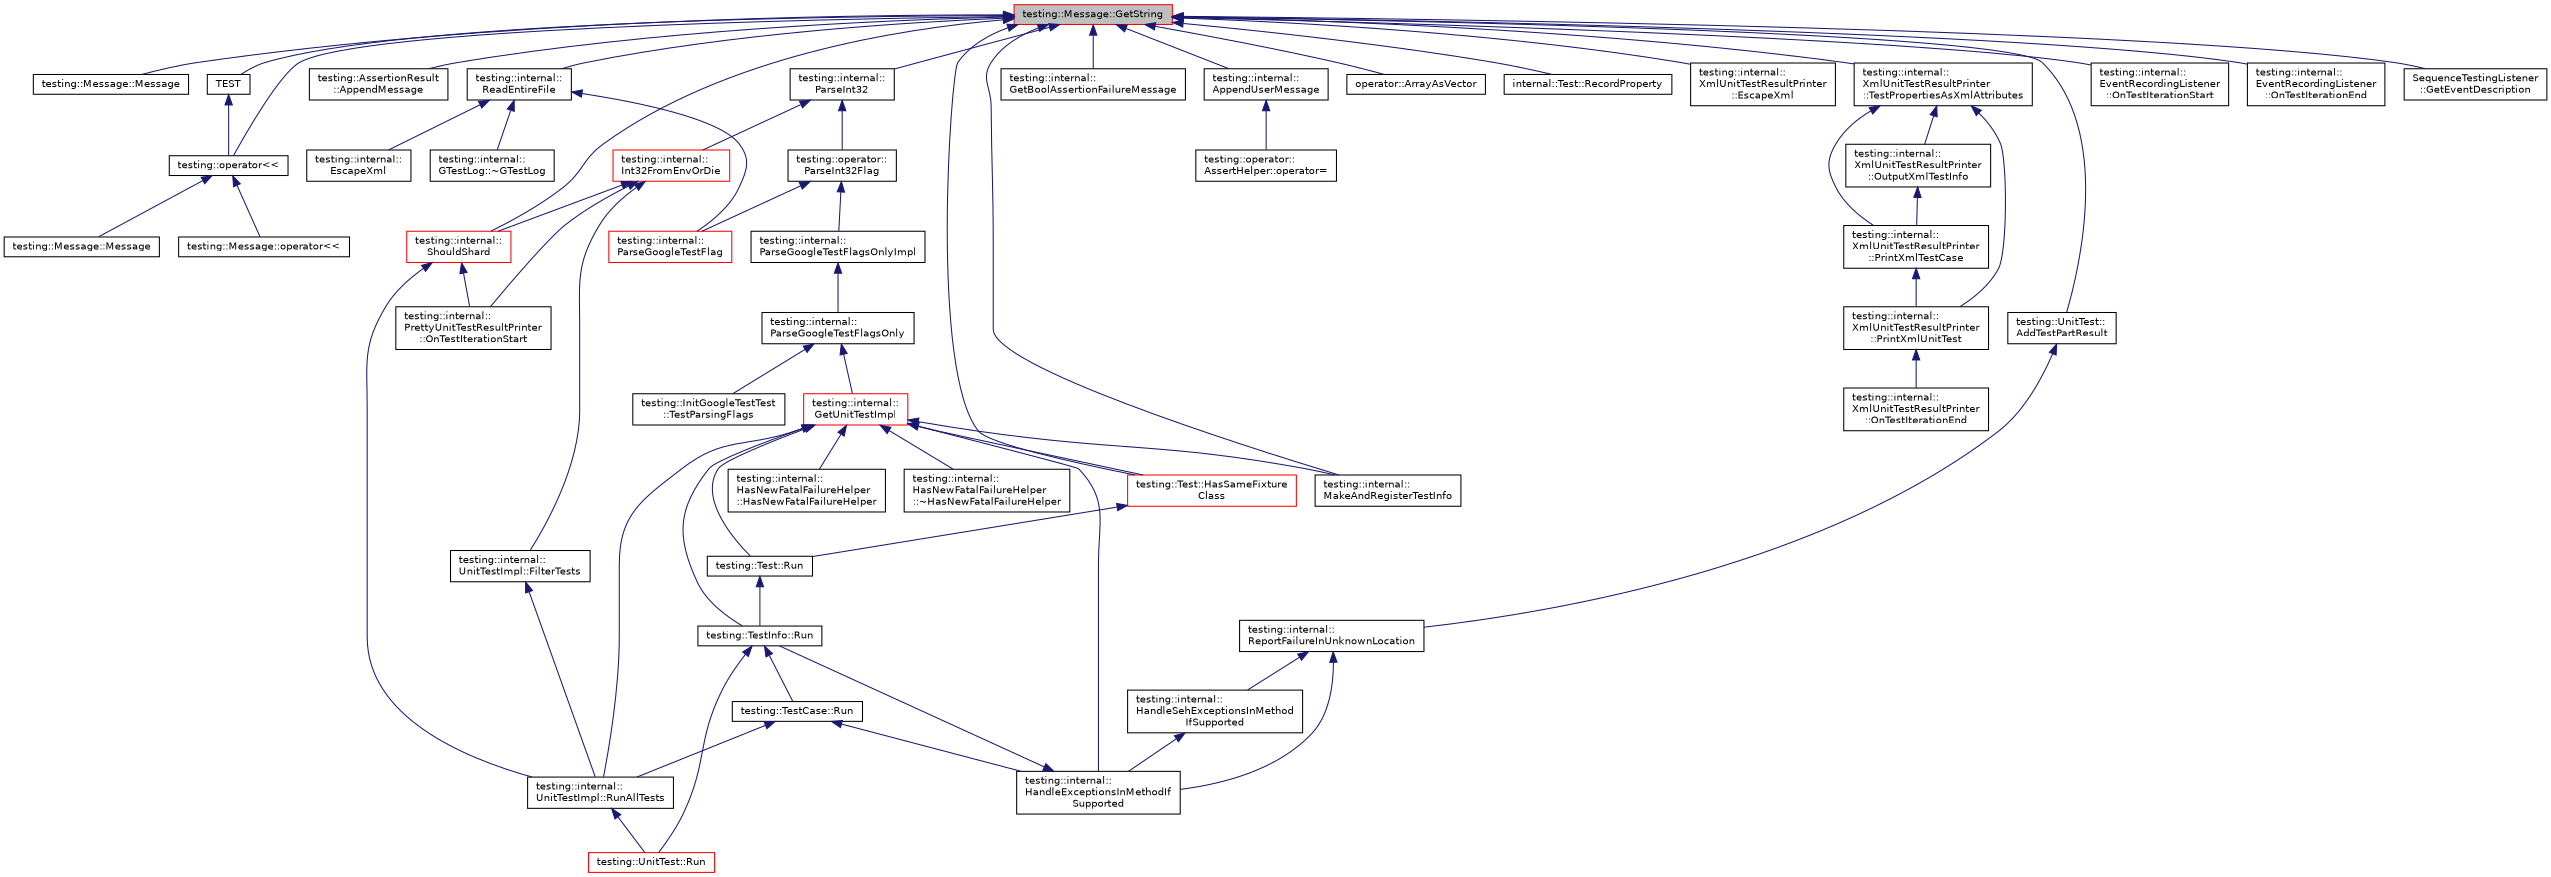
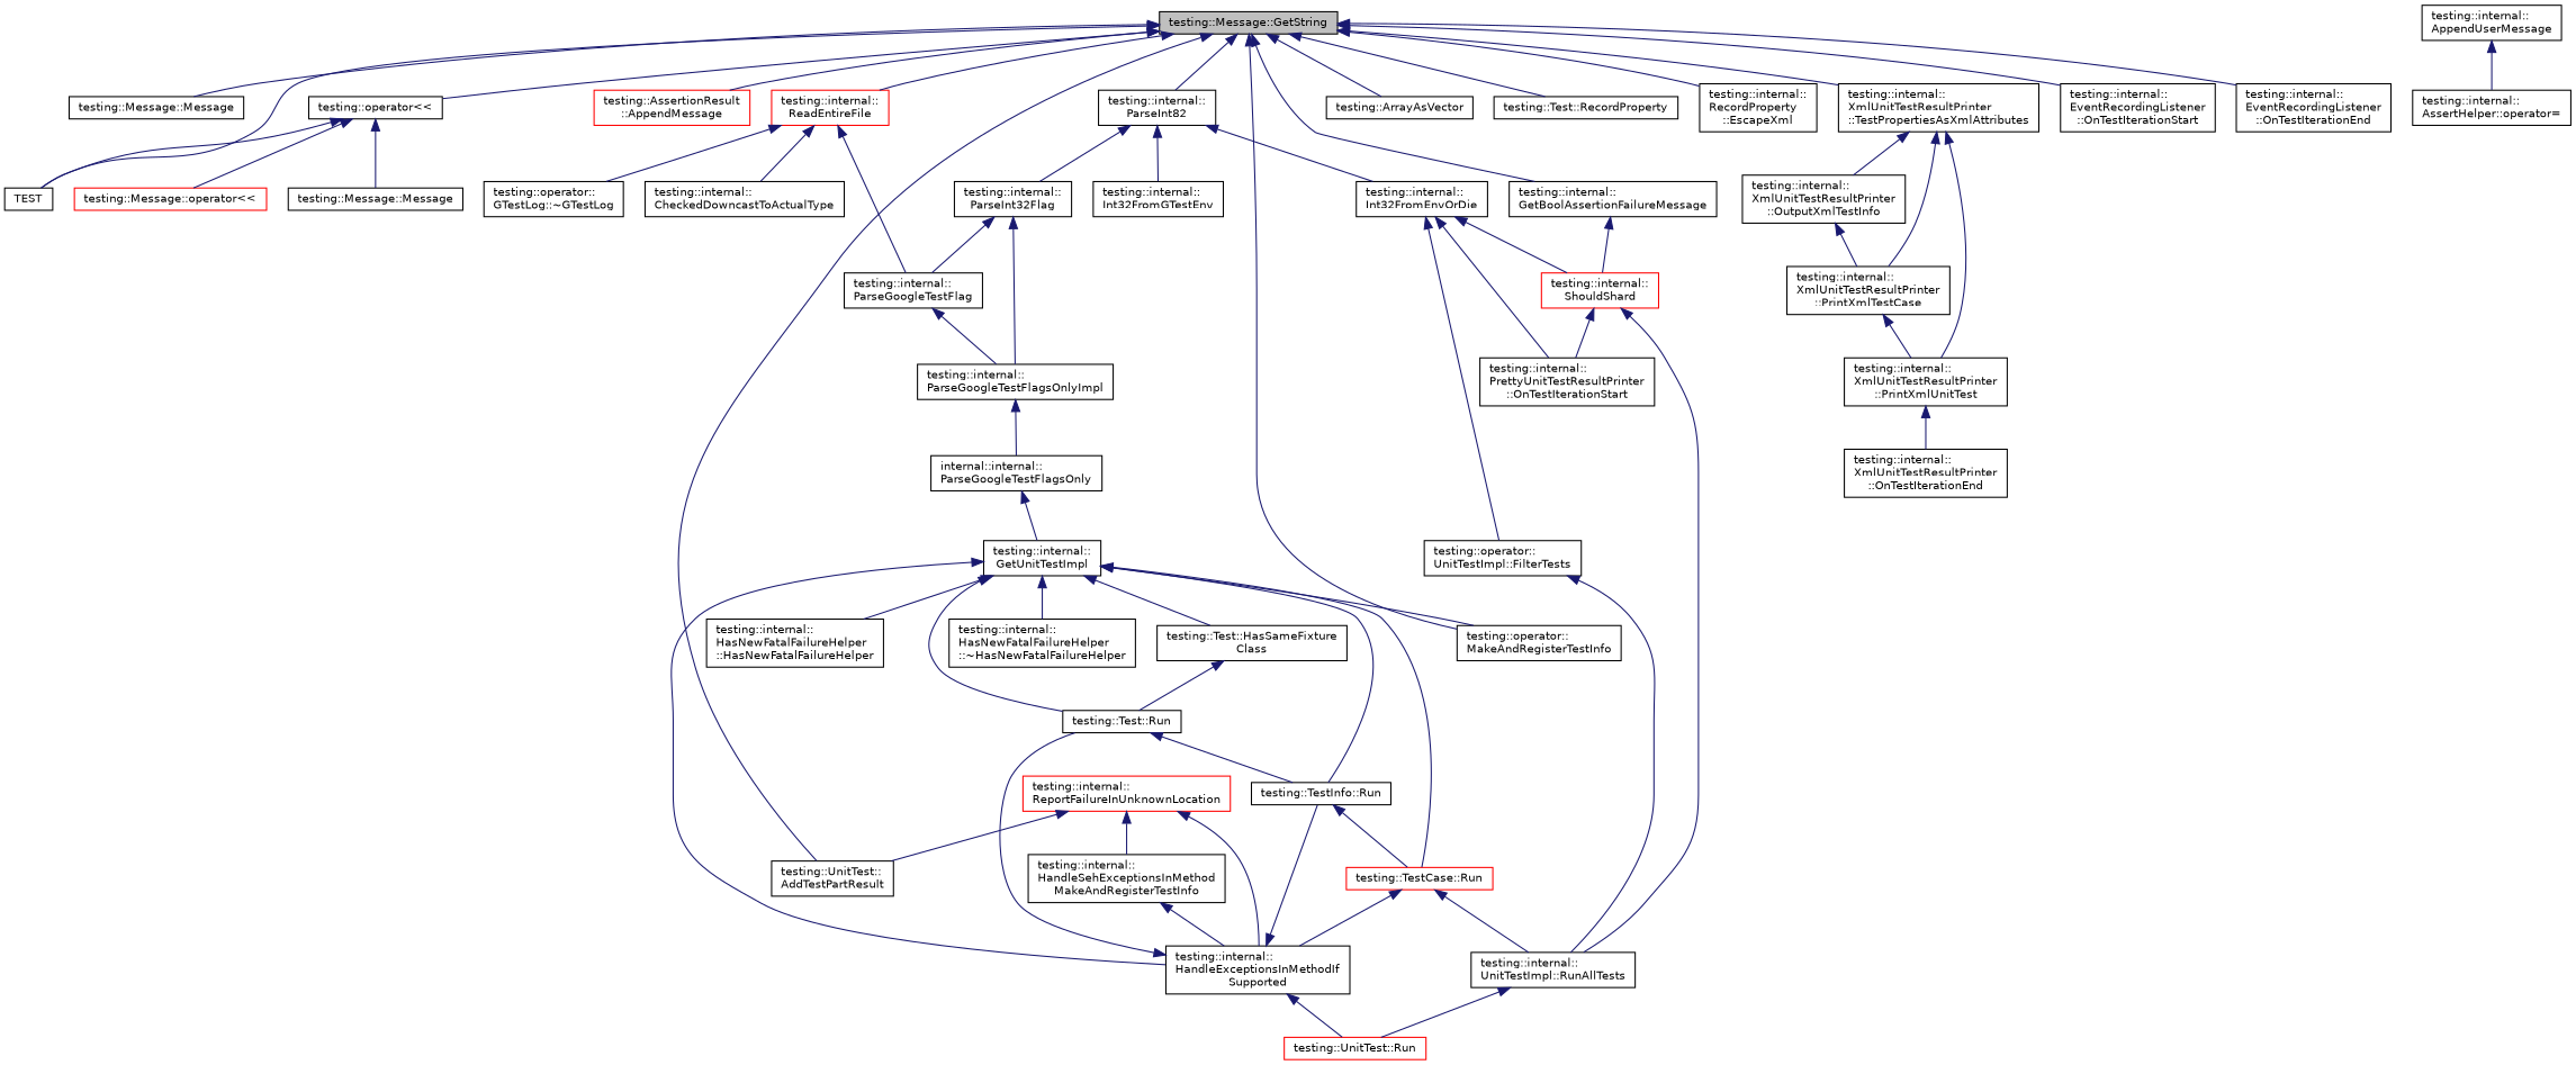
  digraph {
    rankdir=TB
    node [color=black fillcolor=white fontname=Helvetica fontsize=10 shape=record style=filled]
    edge [color=midnightblue dir=back fontname=Helvetica fontsize=10 labelfontname=Helvetica labelfontsize=10 style=solid]
-   n1 [color=red fillcolor=grey75 fontcolor=black height=0.2 label="testing::Message::GetString" width=0.4]
+   n1 [fillcolor=grey75 fontcolor=black height=0.2 label="testing::Message::GetString" width=0.4]
    n2 [height=0.2 label="testing::Message::Message" width=0.4]
    n3 [height=0.2 label="testing::operator\<\<" width=0.4]
    n4 [height=0.2 label=TEST width=0.4]
-   n5 [height=0.2 label="testing::AssertionResult\l::AppendMessage" width=0.4]
-   n6 [height=0.2 label="testing::internal::\lReadEntireFile" width=0.4]
-   n7 [color=red height=0.2 label="testing::Test::HasSameFixture\lClass" width=0.4]
-   n8 [height=0.2 label="testing::internal::\lMakeAndRegisterTestInfo" width=0.4]
-   n9 [height=0.2 label="testing::internal::\lParseInt32" width=0.4]
+   n5 [color=red height=0.2 label="testing::AssertionResult\l::AppendMessage" width=0.4]
+   n6 [color=red height=0.2 label="testing::internal::\lReadEntireFile" width=0.4]
+   n7 [height=0.2 label="testing::Test::HasSameFixture\lClass" width=0.4]
+   n8 [height=0.2 label="testing::operator::\lMakeAndRegisterTestInfo" width=0.4]
+   n9 [height=0.2 label="testing::internal::\lParseInt82" width=0.4]
    n10 [color=red height=0.2 label="testing::internal::\lShouldShard" width=0.4]
    n11 [height=0.2 label="testing::internal::\lGetBoolAssertionFailureMessage" width=0.4]
    n12 [height=0.2 label="testing::internal::\lAppendUserMessage" width=0.4]
-   n13 [height=0.2 label="operator::ArrayAsVector" width=0.4]
-   n14 [height=0.2 label="internal::Test::RecordProperty" width=0.4]
-   n15 [height=0.2 label="testing::internal::\lXmlUnitTestResultPrinter\l::EscapeXml" width=0.4]
+   n13 [height=0.2 label="testing::ArrayAsVector" width=0.4]
+   n14 [height=0.2 label="testing::Test::RecordProperty" width=0.4]
+   n15 [height=0.2 label="testing::internal::\lRecordProperty\l::EscapeXml" width=0.4]
    n16 [height=0.2 label="testing::internal::\lXmlUnitTestResultPrinter\l::TestPropertiesAsXmlAttributes" width=0.4]
    n17 [height=0.2 label="testing::UnitTest::\lAddTestPartResult" width=0.4]
    n18 [height=0.2 label="testing::internal::\lEventRecordingListener\l::OnTestIterationStart" width=0.4]
    n19 [height=0.2 label="testing::internal::\lEventRecordingListener\l::OnTestIterationEnd" width=0.4]
-   n20 [height=0.2 label="SequenceTestingListener\l::GetEventDescription" width=0.4]
    n21 [height=0.2 label="testing::Message::Message" width=0.4]
-   n22 [height=0.2 label="testing::Message::operator\<\<" width=0.4]
-   n23 [height=0.2 label="testing::internal::\lEscapeXml" width=0.4]
-   n24 [height=0.2 label="testing::internal::\lGTestLog::~GTestLog" width=0.4]
-   n25 [color=red height=0.2 label="testing::internal::\lParseGoogleTestFlag" width=0.4]
+   n22 [color=red height=0.2 label="testing::Message::operator\<\<" width=0.4]
+   n23 [height=0.2 label="testing::internal::\lCheckedDowncastToActualType" width=0.4]
+   n24 [height=0.2 label="testing::operator::\lGTestLog::~GTestLog" width=0.4]
+   n25 [height=0.2 label="testing::internal::\lParseGoogleTestFlag" width=0.4]
    n26 [height=0.2 label="testing::Test::Run" width=0.4]
-   n28 [color=red height=0.2 label="testing::internal::\lInt32FromEnvOrDie" width=0.4]
-   n29 [height=0.2 label="testing::operator::\lParseInt32Flag" width=0.4]
+   n27 [height=0.2 label="testing::internal::\lInt32FromGTestEnv" width=0.4]
+   n28 [height=0.2 label="testing::internal::\lInt32FromEnvOrDie" width=0.4]
+   n29 [height=0.2 label="testing::internal::\lParseInt32Flag" width=0.4]
    n30 [height=0.2 label="testing::internal::\lUnitTestImpl::RunAllTests" width=0.4]
    n31 [height=0.2 label="testing::internal::\lPrettyUnitTestResultPrinter\l::OnTestIterationStart" width=0.4]
-   n32 [height=0.2 label="testing::operator::\lAssertHelper::operator=" width=0.4]
+   n32 [height=0.2 label="testing::internal::\lAssertHelper::operator=" width=0.4]
    n33 [height=0.2 label="testing::internal::\lXmlUnitTestResultPrinter\l::OutputXmlTestInfo" width=0.4]
    n34 [height=0.2 label="testing::internal::\lXmlUnitTestResultPrinter\l::PrintXmlTestCase" width=0.4]
    n35 [height=0.2 label="testing::internal::\lXmlUnitTestResultPrinter\l::PrintXmlUnitTest" width=0.4]
-   n36 [height=0.2 label="testing::internal::\lReportFailureInUnknownLocation" width=0.4]
+   n36 [color=red height=0.2 label="testing::internal::\lReportFailureInUnknownLocation" width=0.4]
    n37 [height=0.2 label="testing::internal::\lParseGoogleTestFlagsOnlyImpl" width=0.4]
-   n38 [height=0.2 label="testing::internal::\lParseGoogleTestFlagsOnly" width=0.4]
-   n39 [color=red height=0.2 label="testing::internal::\lGetUnitTestImpl" width=0.4]
-   n40 [height=0.2 label="testing::InitGoogleTestTest\l::TestParsingFlags" width=0.4]
+   n38 [height=0.2 label="internal::internal::\lParseGoogleTestFlagsOnly" width=0.4]
+   n39 [height=0.2 label="testing::internal::\lGetUnitTestImpl" width=0.4]
    n41 [height=0.2 label="testing::internal::\lHasNewFatalFailureHelper\l::HasNewFatalFailureHelper" width=0.4]
    n42 [height=0.2 label="testing::internal::\lHasNewFatalFailureHelper\l::~HasNewFatalFailureHelper" width=0.4]
    n43 [height=0.2 label="testing::TestInfo::Run" width=0.4]
-   n44 [height=0.2 label="testing::TestCase::Run" width=0.4]
+   n44 [color=red height=0.2 label="testing::TestCase::Run" width=0.4]
    n45 [height=0.2 label="testing::internal::\lHandleExceptionsInMethodIf\lSupported" width=0.4]
    n46 [color=red height=0.2 label="testing::UnitTest::Run" width=0.4]
-   n47 [height=0.2 label="testing::internal::\lUnitTestImpl::FilterTests" width=0.4]
+   n47 [height=0.2 label="testing::operator::\lUnitTestImpl::FilterTests" width=0.4]
    n48 [height=0.2 label="testing::internal::\lXmlUnitTestResultPrinter\l::OnTestIterationEnd" width=0.4]
-   n49 [height=0.2 label="testing::internal::\lHandleSehExceptionsInMethod\lIfSupported" width=0.4]
+   n49 [height=0.2 label="testing::internal::\lHandleSehExceptionsInMethod\lMakeAndRegisterTestInfo" width=0.4]
    n1 -> n2
    n1 -> n3
    n1 -> n4
    n1 -> n5
    n1 -> n6
-   n1 -> n7
    n1 -> n8
    n1 -> n9
-   n1 -> n10
+   n11 -> n10
    n1 -> n11
-   n1 -> n12
    n1 -> n13
    n1 -> n14
    n1 -> n15
    n1 -> n16
    n1 -> n17
    n1 -> n18
    n1 -> n19
-   n1 -> n20
-   n4 -> n3
+   n3 -> n4
    n3 -> n21
    n3 -> n22
    n6 -> n23
    n6 -> n24
    n6 -> n25
    n7 -> n26
+   n9 -> n27
    n9 -> n28
    n9 -> n29
    n10 -> n30
    n10 -> n31
    n12 -> n32
    n16 -> n33
    n16 -> n34
    n16 -> n35
-   n17 -> n36
+   n36 -> n17
+   n25 -> n37
    n26 -> n43
    n28 -> n10
    n28 -> n31
    n28 -> n47
    n29 -> n25
    n29 -> n37
    n30 -> n46
    n33 -> n34
    n34 -> n35
    n35 -> n48
    n36 -> n45
    n36 -> n49
    n37 -> n38
    n38 -> n39
-   n38 -> n40
    n39 -> n7
    n39 -> n8
    n39 -> n26
    n39 -> n41
    n39 -> n42
    n39 -> n43
-   n39 -> n30
+   n39 -> n44
    n39 -> n45
    n43 -> n44
    n44 -> n30
    n44 -> n45
+   n45 -> n26
    n45 -> n43
-   n43 -> n46
+   n45 -> n46
    n47 -> n30
    n49 -> n45
  }
